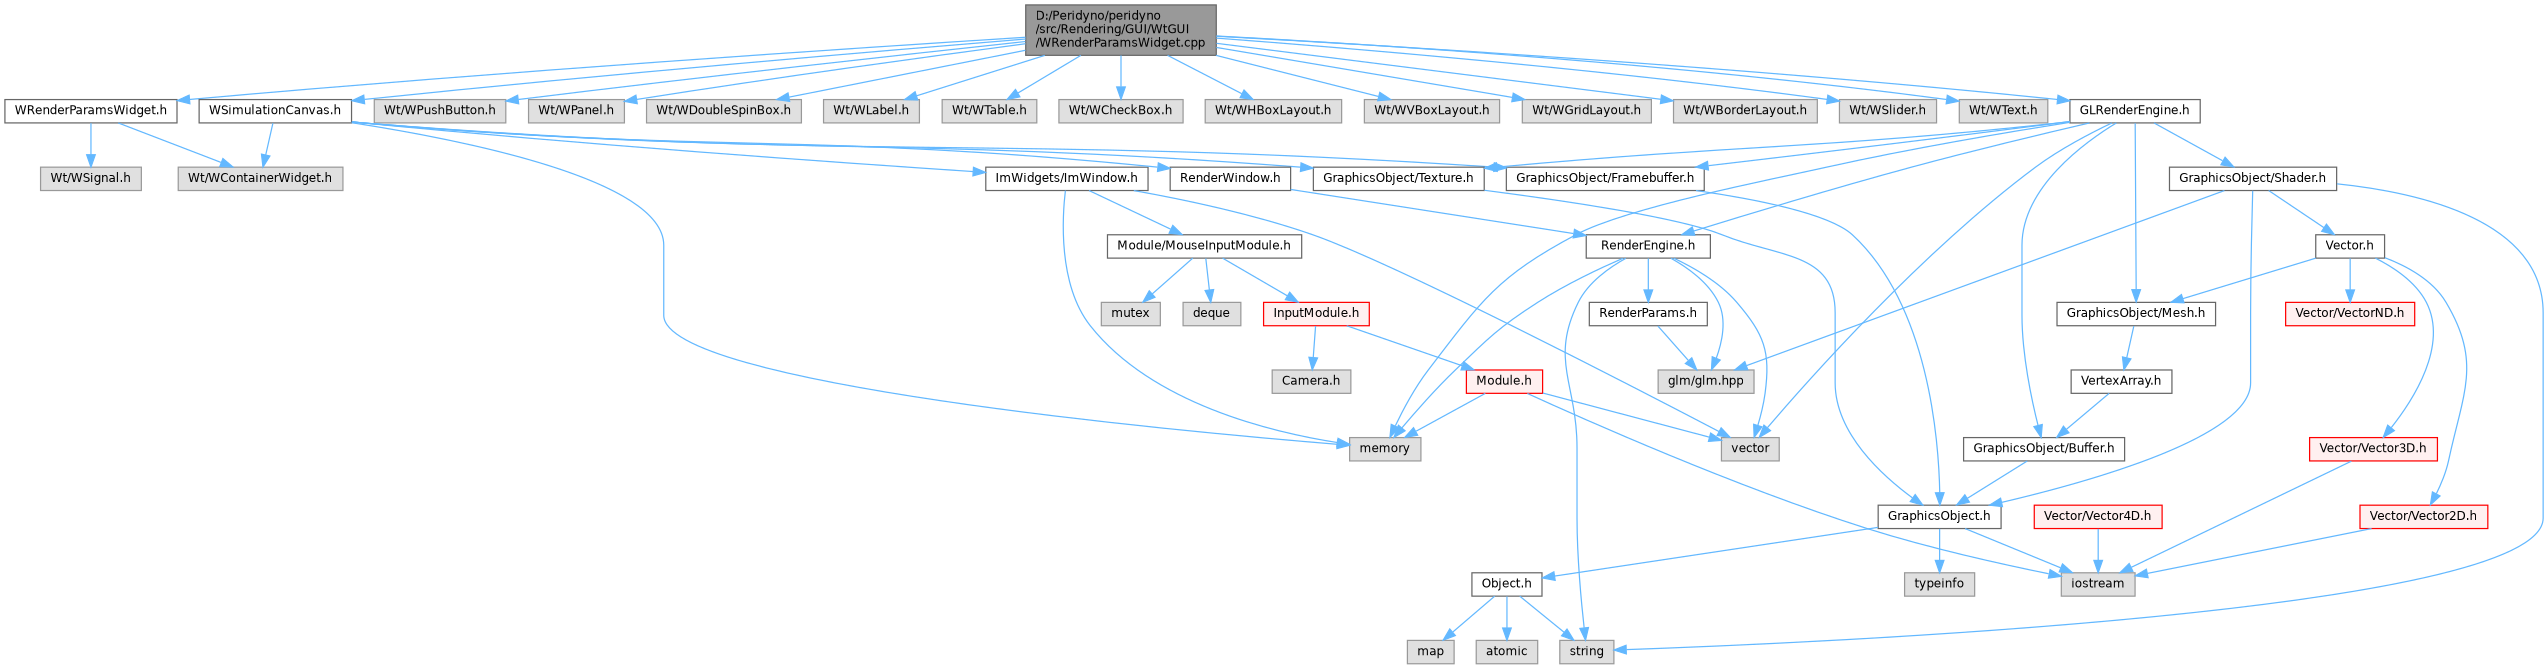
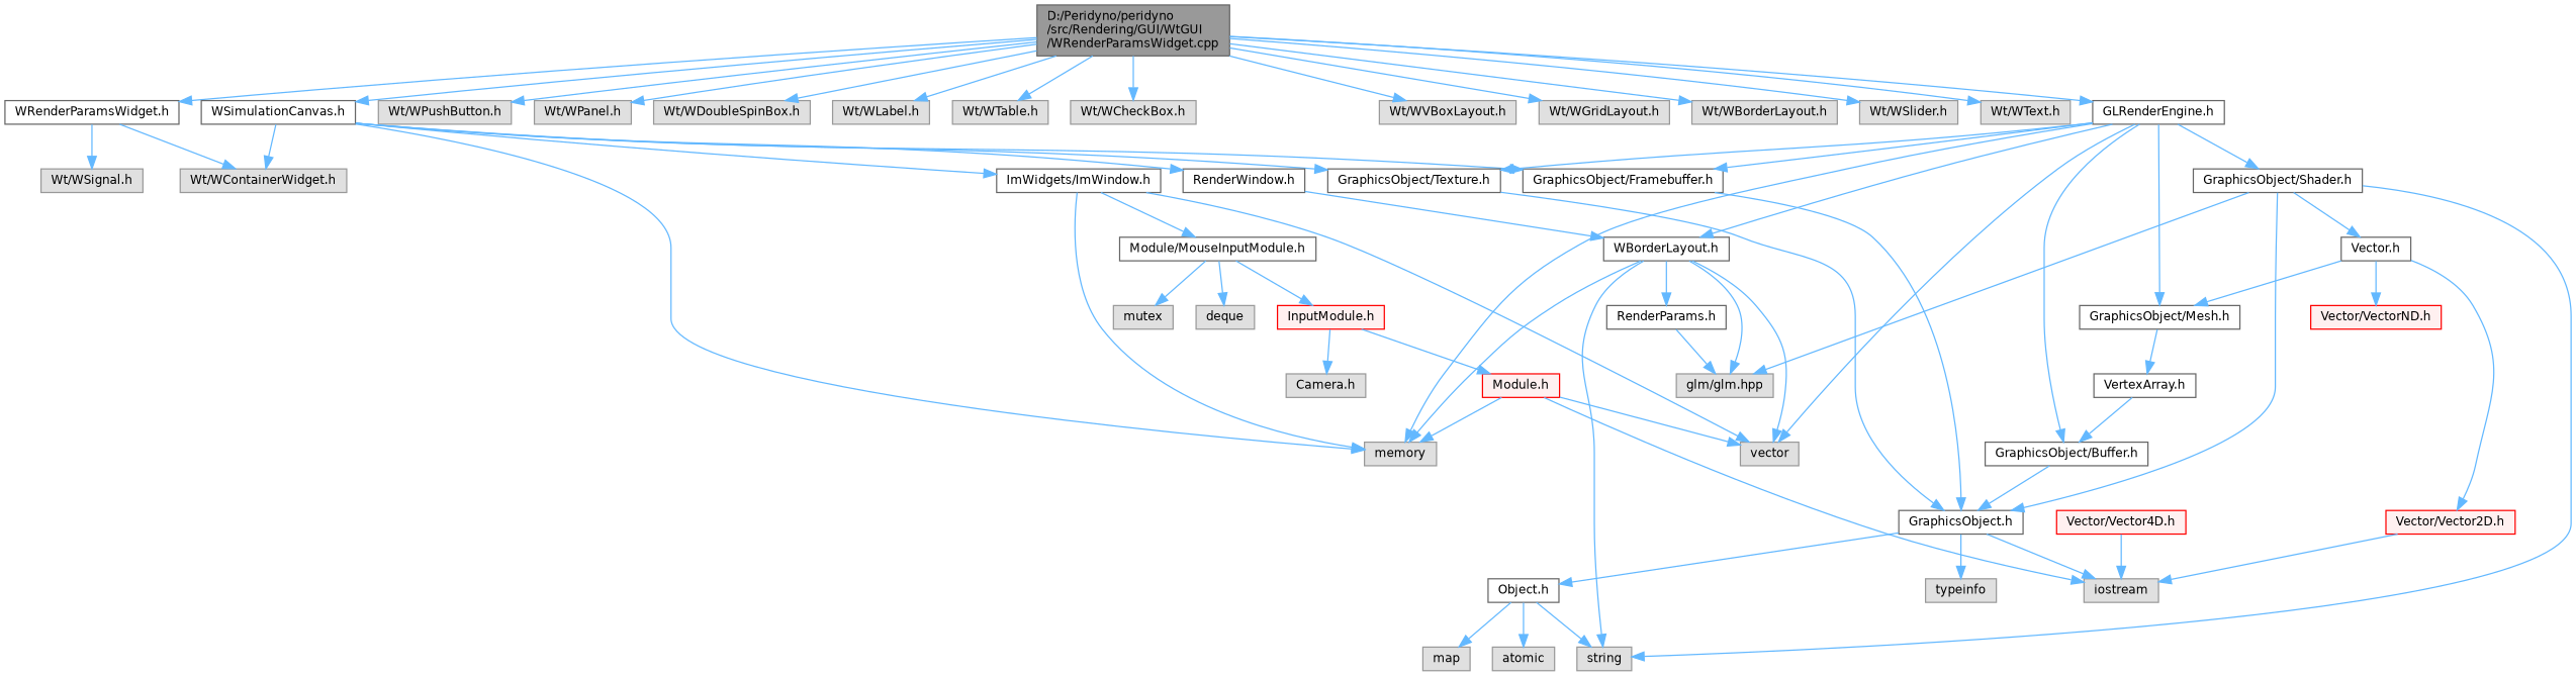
  digraph {
    node [color=grey60 fillcolor="#E0E0E0" fontname=Helvetica fontsize=10 shape=box style=filled]
    edge [color=steelblue1 fontname=Helvetica fontsize=10 labelfontname=Helvetica labelfontsize=10 style=solid]
    n1 [color=gray40 fillcolor=grey60 fontcolor=black height=0.2 label="D:/Peridyno/peridyno\l/src/Rendering/GUI/WtGUI\l/WRenderParamsWidget.cpp" width=0.4]
    n2 [color=grey40 fillcolor=white height=0.2 label="WRenderParamsWidget.h" width=0.4]
    n3 [color=grey40 fillcolor=white height=0.2 label="WSimulationCanvas.h" width=0.4]
    n4 [height=0.2 label="Wt/WPushButton.h" width=0.4]
    n5 [height=0.2 label="Wt/WPanel.h" width=0.4]
    n6 [height=0.2 label="Wt/WDoubleSpinBox.h" width=0.4]
    n7 [height=0.2 label="Wt/WLabel.h" width=0.4]
    n8 [height=0.2 label="Wt/WTable.h" width=0.4]
    n9 [height=0.2 label="Wt/WCheckBox.h" width=0.4]
-   n10 [height=0.2 label="Wt/WHBoxLayout.h" width=0.4]
    n11 [height=0.2 label="Wt/WVBoxLayout.h" width=0.4]
    n12 [height=0.2 label="Wt/WGridLayout.h" width=0.4]
    n13 [height=0.2 label="Wt/WBorderLayout.h" width=0.4]
    n14 [height=0.2 label="Wt/WSlider.h" width=0.4]
    n15 [height=0.2 label="Wt/WText.h" width=0.4]
    n16 [color=grey40 fillcolor=white height=0.2 label="GLRenderEngine.h" width=0.4]
    n17 [height=0.2 label="Wt/WContainerWidget.h" width=0.4]
    n18 [height=0.2 label="Wt/WSignal.h" width=0.4]
    n19 [height=0.2 label=memory width=0.4]
    n20 [color=grey40 fillcolor=white height=0.2 label="GraphicsObject/Framebuffer.h" width=0.4]
    n21 [color=grey40 fillcolor=white height=0.2 label="GraphicsObject/Texture.h" width=0.4]
    n22 [color=grey40 fillcolor=white height=0.2 label="ImWidgets/ImWindow.h" width=0.4]
    n23 [color=grey40 fillcolor=white height=0.2 label="RenderWindow.h" width=0.4]
    n24 [height=0.2 label=vector width=0.4]
-   n25 [color=grey40 fillcolor=white height=0.2 label="RenderEngine.h" width=0.4]
+   n25 [color=grey40 fillcolor=white height=0.2 label="WBorderLayout.h" width=0.4]
    n26 [color=grey40 fillcolor=white height=0.2 label="GraphicsObject/Buffer.h" width=0.4]
    n27 [color=grey40 fillcolor=white height=0.2 label="GraphicsObject/Shader.h" width=0.4]
    n28 [color=grey40 fillcolor=white height=0.2 label="GraphicsObject/Mesh.h" width=0.4]
    n29 [color=grey40 fillcolor=white height=0.2 label="GraphicsObject.h" width=0.4]
    n30 [color=grey40 fillcolor=white height=0.2 label="Module/MouseInputModule.h" width=0.4]
    n31 [height=0.2 label=typeinfo width=0.4]
    n32 [height=0.2 label=iostream width=0.4]
    n33 [color=grey40 fillcolor=white height=0.2 label="Object.h" width=0.4]
    n34 [height=0.2 label=string width=0.4]
    n35 [height=0.2 label=atomic width=0.4]
    n36 [height=0.2 label=map width=0.4]
    n37 [color=red fillcolor="#FFF0F0" height=0.2 label="InputModule.h" width=0.4]
    n38 [height=0.2 label=deque width=0.4]
    n39 [height=0.2 label=mutex width=0.4]
    n40 [color=red fillcolor="#FFF0F0" height=0.2 label="Module.h" width=0.4]
    n41 [height=0.2 label="Camera.h" width=0.4]
    n42 [height=0.2 label="glm/glm.hpp" width=0.4]
    n43 [color=grey40 fillcolor=white height=0.2 label="RenderParams.h" width=0.4]
    n44 [color=grey40 fillcolor=white height=0.2 label="Vector.h" width=0.4]
    n45 [color=grey40 fillcolor=white height=0.2 label="VertexArray.h" width=0.4]
    n46 [color=red fillcolor="#FFF0F0" height=0.2 label="Vector/Vector2D.h" width=0.4]
-   n47 [color=red fillcolor="#FFF0F0" height=0.2 label="Vector/Vector3D.h" width=0.4]
    n48 [color=red fillcolor="#FFF0F0" height=0.2 label="Vector/VectorND.h" width=0.4]
    n49 [color=red fillcolor="#FFF0F0" height=0.2 label="Vector/Vector4D.h" width=0.4]
    n1 -> n2
    n1 -> n3
    n1 -> n4
    n1 -> n5
    n1 -> n6
    n1 -> n7
    n1 -> n8
    n1 -> n9
-   n1 -> n10
    n1 -> n11
    n1 -> n12
    n1 -> n13
    n1 -> n14
    n1 -> n15
    n1 -> n16
    n2 -> n17
    n2 -> n18
    n3 -> n17
    n3 -> n19
    n3 -> n20
    n3 -> n21
    n3 -> n22
    n3 -> n23
    n16 -> n19
    n16 -> n20
    n16 -> n21
    n16 -> n24
    n16 -> n25
    n16 -> n26
    n16 -> n27
    n16 -> n28
    n20 -> n29
    n21 -> n29
    n22 -> n19
    n22 -> n24
    n22 -> n30
    n23 -> n25
    n25 -> n19
    n25 -> n24
    n25 -> n34
    n25 -> n42
    n25 -> n43
    n26 -> n29
    n27 -> n29
    n27 -> n34
    n27 -> n42
    n27 -> n44
    n28 -> n45
    n29 -> n31
    n29 -> n32
    n29 -> n33
    n30 -> n37
    n30 -> n38
    n30 -> n39
    n33 -> n34
    n33 -> n35
    n33 -> n36
    n37 -> n40
    n37 -> n41
    n40 -> n19
    n40 -> n24
    n40 -> n32
    n43 -> n42
    n44 -> n28
    n44 -> n46
-   n44 -> n47
    n44 -> n48
    n45 -> n26
    n46 -> n32
-   n47 -> n32
    n49 -> n32
  }
